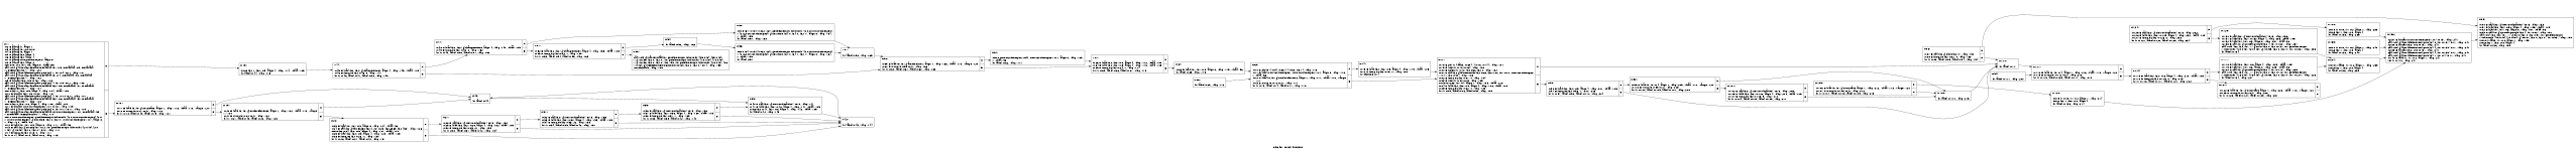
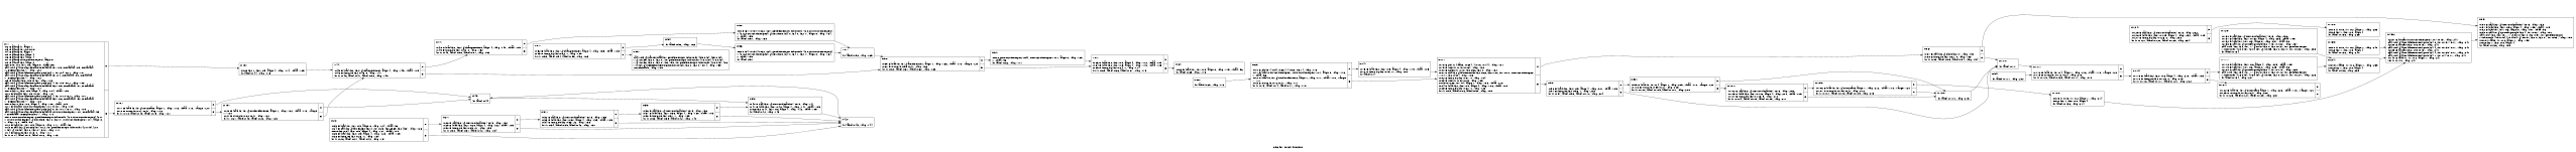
  digraph {
    label="CFG for 'touch' function"
    rankdir=LR
    node [shape=record]
    edge [tailport=s0]
    n1 [label="{%1:\l  %2 = alloca i1, align 1\l  %3 = alloca i8*, struct 8\l  %4 = alloca i8, align 1\l  %5 = alloca i32, align 4\l  %6 = alloca i32, align 4\l  %7 = alloca %struct.timespec*, align 8\l  %8 = alloca i32, align 4\l  store i8* %0, i8** %3, align 8, !tbaa !96\l  call void @llvm.dbg.declare(metadata i8** %3, metadata !89, metadata\l... !DIExpression()), !dbg !100\l  call void @llvm.lifetime.start.p0i8(i64 1, i8* %4) #11, !dbg !101\l  call void @llvm.dbg.declare(metadata i8* %4, metadata !90, metadata\l... !DIExpression()), !dbg !102\l  %9 = bitcast i32* %5 to i8*, !dbg !103\l  call void @llvm.lifetime.start.p0i8(i64 4, i8* %9) #11, !dbg !103\l  call void @llvm.dbg.declare(metadata i32* %5, metadata !91, metadata\l... !DIExpression()), !dbg !104\l  store i32 -1, i32* %5, align 4, !dbg !104, !tbaa !105\l  %10 = bitcast i32* %6 to i8*, !dbg !107\l  call void @llvm.lifetime.start.p0i8(i64 4, i8* %10) #11, !dbg !107\l  call void @llvm.dbg.declare(metadata i32* %6, metadata !92, metadata\l... !DIExpression()), !dbg !108\l  store i32 0, i32* %6, align 4, !dbg !108, !tbaa !105\l  %11 = bitcast %struct.timespec** %7 to i8*, !dbg !109\l  call void @llvm.lifetime.start.p0i8(i64 8, i8* %11) #11, !dbg !109\l  call void @llvm.dbg.declare(metadata %struct.timespec** %7, metadata !93,\l... metadata !DIExpression()), !dbg !110\l  store %struct.timespec* getelementptr inbounds ([2 x %struct.timespec], [2 x\l... %struct.timespec]* @newtime, i32 0, i32 0), %struct.timespec** %7, align 8,\l... !dbg !110, !tbaa !96\l  %12 = load i8*, i8** %3, align 8, !dbg !111, !tbaa !96\l  %13 = call i32 @strcmp(i8* %12, i8* getelementptr inbounds ([2 x i8], [2 x\l... i8]* @.str.54, i32 0, i32 0)) #12, !dbg !111\l  %14 = icmp eq i32 %13, 0, !dbg !111\l  br i1 %14, label %15, label %16, !dbg !113\l|{<s0>T|<s1>F}}"]
    n2 [label="{%15:\l\l  store i32 1, i32* %5, align 4, !dbg !114, !tbaa !105\l  br label %44, !dbg !115\l}"]
    n3 [label="{%16:\l\l  %17 = load i8, i8* @no_create, align 1, !dbg !116, !tbaa !118, !range !120\l  %18 = trunc i8 %17 to i1, !dbg !116\l  br i1 %18, label %43, label %19, !dbg !121\l|{<s0>T|<s1>F}}"]
    n4 [label="{%44:\l\l  %45 = load i32, i32* @change_times, align 4, !dbg !145, !tbaa !105\l  %46 = icmp ne i32 %45, 3, !dbg !147\l  br i1 %46, label %47, label %58, !dbg !148\l|{<s0>T|<s1>F}}"]
    n5 [label="{%43:\l\l  br label %44\l}"]
    n6 [label="{%19:\l\l  %20 = load i8, i8* @no_dereference, align 1, !dbg !122, !tbaa !118, !range\l... !120\l  %21 = trunc i8 %20 to i1, !dbg !122\l  br i1 %21, label %43, label %22, !dbg !123\l|{<s0>T|<s1>F}}"]
    n7 [label="{%47:\l\l  %48 = load i32, i32* @change_times, align 4, !dbg !149, !tbaa !105\l  %49 = icmp eq i32 %48, 2, !dbg !152\l  br i1 %49, label %50, label %51, !dbg !153\l|{<s0>T|<s1>F}}"]
    n8 [label="{%58:\l\l  %59 = load i8, i8* @amtime_now, align 1, !dbg !166, !tbaa !118, !range !120\l  %60 = trunc i8 %59 to i1, !dbg !166\l  br i1 %60, label %61, label %62, !dbg !168\l|{<s0>T|<s1>F}}"]
    n9 [label="{%39:\l\l  %40 = call i32* @__errno_location() #13, !dbg !141\l  %41 = load i32, i32* %40, align 4, !dbg !141, !tbaa !105\l  store i32 %41, i32* %6, align 4, !dbg !142, !tbaa !105\l  br label %42, !dbg !143\l}"]
    n10 [label="{%22:\l\l  %23 = load i8*, i8** %3, align 8, !dbg !124, !tbaa !96\l  %24 = call i32 @fd_reopen(i32 0, i8* %23, i32 2369, i32 438), !dbg !126\l  store i32 %24, i32* %5, align 4, !dbg !127, !tbaa !105\l  %25 = load i32, i32* %5, align 4, !dbg !128, !tbaa !105\l  %26 = icmp eq i32 %25, -1, !dbg !130\l  br i1 %26, label %27, label %42, !dbg !131\l|{<s0>T|<s1>F}}"]
    n11 [label="{%50:\l\l  store i64 1073741822, i64* getelementptr inbounds ([2 x %struct.timespec],\l... [2 x %struct.timespec]* @newtime, i64 0, i64 0, i32 1), align 8, !dbg !154,\l... !tbaa !155\l  br label %57, !dbg !158\l}"]
    n12 [label="{%51:\l\l  %52 = load i32, i32* @change_times, align 4, !dbg !159, !tbaa !105\l  %53 = icmp eq i32 %52, 1, !dbg !159\l  br i1 %53, label %54, label %55, !dbg !163\l|{<s0>T|<s1>F}}"]
    n13 [label="{%61:\l\l  store %struct.timespec* null, %struct.timespec** %7, align 8, !dbg !169,\l... !tbaa !96\l  br label %62, !dbg !171\l}"]
    n14 [label="{%62:\l\l  %63 = load i32, i32* %5, align 4, !dbg !172, !tbaa !105\l  %64 = load i32, i32* %5, align 4, !dbg !173, !tbaa !105\l  %65 = icmp eq i32 %64, 1, !dbg !174\l  br i1 %65, label %66, label %67, !dbg !173\l|{<s0>T|<s1>F}}"]
    n15 [label="{%27:\l\l  %28 = call i32* @__errno_location() #13, !dbg !132\l  %29 = load i32, i32* %28, align 4, !dbg !132, !tbaa !105\l  %30 = icmp ne i32 %29, 21, !dbg !133\l  br i1 %30, label %31, label %42, !dbg !134\l|{<s0>T|<s1>F}}"]
    n16 [label="{%42:\l\l  br label %43, !dbg !144\l}"]
    n17 [label="{%31:\l\l  %32 = call i32* @__errno_location() #13, !dbg !135\l  %33 = load i32, i32* %32, align 4, !dbg !135, !tbaa !105\l  %34 = icmp ne i32 %33, 22, !dbg !136\l  br i1 %34, label %35, label %42, !dbg !137\l|{<s0>T|<s1>F}}"]
    n18 [label="{%35:\l\l  %36 = call i32* @__errno_location() #13, !dbg !138\l  %37 = load i32, i32* %36, align 4, !dbg !138, !tbaa !105\l  %38 = icmp ne i32 %37, 1, !dbg !139\l  br i1 %38, label %39, label %42, !dbg !140\l|{<s0>T|<s1>F}}"]
    n19 [label="{%57:\l\l  br label %58, !dbg !165\l}"]
    n20 [label="{%54:\l\l  br label %56, !dbg !163\l}"]
    n21 [label="{%55:\l\l  call void @__assert_fail(i8* getelementptr inbounds ([25 x i8], [25 x i8]*\l... @.str.55, i32 0, i32 0), i8* getelementptr inbounds ([15 x i8], [15 x i8]*\l... @.str.56, i32 0, i32 0), i32 153, i8* getelementptr inbounds ([26 x i8], [26\l... x i8]* @__PRETTY_FUNCTION__.touch, i32 0, i32 0)) #14, !dbg !159\l  unreachable, !dbg !159\l}"]
    n22 [label="{%67:\l\l  %68 = load i8*, i8** %3, align 8, !dbg !175, !tbaa !96\l  br label %69, !dbg !173\l}"]
    n23 [label="{%56:\l\l  store i64 1073741822, i64* getelementptr inbounds ([2 x %struct.timespec],\l... [2 x %struct.timespec]* @newtime, i64 0, i64 1, i32 1), align 8, !dbg !164,\l... !tbaa !155\l  br label %57\l}"]
    n24 [label="{%66:\l\l  br label %69, !dbg !173\l}"]
    n25 [label="{%69:\l\l  %70 = phi i8* [ null, %66 ], [ %68, %67 ], !dbg !173\l  %71 = load %struct.timespec*, %struct.timespec** %7, align 8, !dbg !176,\l... !tbaa !96\l  %72 = load i8, i8* @no_dereference, align 1, !dbg !177, !tbaa !118, !range\l... !120\l  %73 = trunc i8 %72 to i1, !dbg !177\l  br i1 %73, label %74, label %77, !dbg !178\l|{<s0>T|<s1>F}}"]
-   n26 [label="{%74:\l\l  %75 = load i32, i32* %5, align 4, !dbg !179, !tbaa !105\l  %76 = icmp eq i32 %75, -1, !dbg !180\l  br lifetime %77\l}"]
+   n26 [label="{%74:\l\l  %75 = load i32, i32* %5, align 4, !dbg !179, !tbaa !105\l  %76 = icmp eq i32 %75, -1, !dbg !180\l  br label %77\l}"]
    n27 [label="{%77:\l\l  %78 = phi i1 [ false, %69 ], [ %76, %74 ], !dbg !181\l  %79 = zext i1 %78 to i64, !dbg !182\l  %80 = select i1 %78, i32 256, i32 0, !dbg !182\l  %81 = call i32 @fdutimensat(i32 %63, i32 -100, i8* %70, %struct.timespec*\l... %71, i32 %80), !dbg !183\l  %82 = icmp eq i32 %81, 0, !dbg !184\l  %83 = zext i1 %82 to i8, !dbg !185\l  store i8 %83, i8* %4, align 1, !dbg !185, !tbaa !118\l  %84 = load i32, i32* %5, align 4, !dbg !186, !tbaa !105\l  %85 = icmp eq i32 %84, 0, !dbg !188\l  br i1 %85, label %86, label %95, !dbg !189\l|{<s0>T|<s1>F}}"]
    n28 [label="{%86:\l\l  %87 = call i32 @close(i32 0), !dbg !190\l  %88 = icmp ne i32 %87, 0, !dbg !193\l  br i1 %88, label %89, label %94, !dbg !194\l|{<s0>T|<s1>F}}"]
-   n29 [label="{%95:\l\l  %96 = load i32, i32* %5, align 4, !dbg !201, !tbaa !105\l  %97 = icmp eq i32 %96, 1, !now !203\l  br i1 %97, label %98, label %110, !dbg !204\l|{<s0>T|<s1>F}}"]
+   n29 [label="{%95:\l\l  %96 = load i32, i32* %5, align 4, !dbg !201, !tbaa !105\l  %97 = icmp eq i32 %96, 1, !dbg !203\l  br i1 %97, label %98, label %110, !dbg !204\l|{<s0>T|<s1>F}}"]
    n30 [label="{%89:\l\l  %90 = call i32* @__errno_location() #13, !dbg !195\l  %91 = load i32, i32* %90, align 4, !dbg !195, !tbaa !105\l  %92 = load i8*, i8** %3, align 8, !dbg !197, !tbaa !96\l  %93 = call i8* @quotearg_style(i32 4, i8* %92), !dbg !197\l  call void (i32, i32, i8*, ...) @error(i32 0, i32 %91, i8* getelementptr\l... inbounds ([19 x i8], [19 x i8]* @.str.57, i32 0, i32 0), i8* %93), !dbg !198\l  store i1 false, i1* %2, align 1, !dbg !199\l  store i32 1, i32* %8, align 4\l  br label %136, !dbg !199\l}"]
    n31 [label="{%110:\l\l  br label %111\l}"]
    n32 [label="{%98:\l\l  %99 = load i8, i8* %4, align 1, !dbg !205, !tbaa !118, !range !120\l  %100 = trunc i8 %99 to i1, !dbg !205\l  br i1 %100, label %109, label %101, !dbg !208\l|{<s0>T|<s1>F}}"]
    n33 [label="{%94:\l\l  br label %111, !dbg !200\l}"]
    n34 [label="{%111:\l\l  %112 = load i8, i8* %4, align 1, !dbg !216, !tbaa !118, !range !120\l  %113 = trunc i8 %112 to i1, !dbg !216\l  br i1 %113, label %135, label %114, !dbg !218\l|{<s0>T|<s1>F}}"]
    n35 [label="{%109:\l\l  br label %110, !dbg !215\l}"]
    n36 [label="{%101:\l\l  %102 = call i32* @__errno_location() #13, !dbg !209\l  %103 = load i32, i32* %102, align 4, !dbg !209, !tbaa !105\l  %104 = icmp eq i32 %103, 9, !dbg !210\l  br i1 %104, label %105, label %109, !dbg !211\l|{<s0>T|<s1>F}}"]
    n37 [label="{%136:\l\l  %137 = bitcast %struct.timespec** %7 to i8*, !dbg !241\l  call void @llvm.lifetime.end.p0i8(i64 8, i8* %137) #11, !dbg !241\l  %138 = bitcast i32* %6 to i8*, !dbg !241\l  call void @llvm.lifetime.end.p0i8(i64 4, i8* %138) #11, !dbg !241\l  %139 = bitcast i32* %5 to i8*, !dbg !241\l  call void @llvm.lifetime.end.p0i8(i64 4, i8* %139) #11, !dbg !241\l  call void @llvm.lifetime.end.p0i8(i64 1, i8* %4) #11, !dbg !241\l  %140 = load i1, i1* %2, align 1, !dbg !241\l  ret i1 %140, !dbg !241\l}"]
    n38 [label="{%114:\l\l  %115 = load i32, i32* %6, align 4, !dbg !219, !tbaa !105\l  %116 = icmp ne i32 %115, 0, !dbg !219\l  br i1 %116, label %117, label %121, !dbg !222\l|{<s0>T|<s1>F}}"]
    n39 [label="{%135:\l\l  store i1 true, i1* %2, align 1, !dbg !240\l  store i32 1, i32* %8, align 4\l  br label %136, !dbg !240\l}"]
    n40 [label="{%117:\l\l  %118 = load i32, i32* %6, align 4, !dbg !223, !tbaa !105\l  %119 = load i8*, i8** %3, align 8, !dbg !225, !tbaa !96\l  %120 = call i8* @quotearg_style(i32 4, i8* %119), !dbg !225\l  call void (i32, i32, i8*, ...) @error(i32 0, i32 %118, i8* getelementptr\l... inbounds ([16 x i8], [16 x i8]* @.str.58, i32 0, i32 0), i8* %120), !dbg !226\l  br label %134, !dbg !227\l}"]
    n41 [label="{%121:\l\l  %122 = load i8, i8* @no_create, align 1, !dbg !228, !tbaa !118, !range !120\l  %123 = trunc i8 %122 to i1, !dbg !228\l  br i1 %123, label %124, label %129, !dbg !231\l|{<s0>T|<s1>F}}"]
    n42 [label="{%105:\l\l  %106 = load i8, i8* @no_create, align 1, !dbg !212, !tbaa !118, !range !120\l  %107 = trunc i8 %106 to i1, !dbg !212\l  br i1 %107, label %108, label %109, !dbg !213\l|{<s0>T|<s1>F}}"]
    n43 [label="{%108:\l\l  store i1 true, i1* %2, align 1, !dbg !214\l  store i32 1, i32* %8, align 4\l  br label %136, !dbg !214\l}"]
    n44 [label="{%134:\l\l  store i1 false, i1* %2, align 1, !dbg !239\l  store i32 1, i32* %8, align 4\l  br label %136, !dbg !239\l}"]
    n45 [label="{%124:\l\l  %125 = call i32* @__errno_location() #13, !dbg !232\l  %126 = load i32, i32* %125, align 4, !dbg !232, !tbaa !105\l  %127 = icmp eq i32 %126, 2, !dbg !233\l  br i1 %127, label %128, label %129, !dbg !234\l|{<s0>T|<s1>F}}"]
    n46 [label="{%129:\l\l  %130 = call i32* @__errno_location() #13, !dbg !236\l  %131 = load i32, i32* %130, align 4, !dbg !236, !tbaa !105\l  %132 = load i8*, i8** %3, align 8, !dbg !237, !tbaa !96\l  %133 = call i8* @quotearg_style(i32 4, i8* %132), !dbg !237\l  call void (i32, i32, i8*, ...) @error(i32 0, i32 %131, i8* getelementptr\l... inbounds ([20 x i8], [20 x i8]* @.str.59, i32 0, i32 0), i8* %133), !dbg !238\l  br label %134\l}"]
    n47 [label="{%128:\l\l  store i1 true, i1* %2, align 1, !dbg !235\l  store i32 1, i32* %8, align 4\l  br label %136, !dbg !235\l}"]
    n1 -> n2
    n1 -> n3 [tailport=s1]
    n2 -> n4
    n3 -> n5
    n3 -> n6 [tailport=s1]
    n4 -> n7
    n4 -> n8 [tailport=s1]
    n5 -> n9
    n6 -> n5
-   n6 -> n10 [tailport=s1]
+   n6 -> n4 [tailport=s1]
    n7 -> n11
-   n7 -> n12 [tailport=s1]
    n8 -> n13
    n8 -> n14 [tailport=s1]
    n9 -> n16
    n10 -> n15
    n10 -> n16 [tailport=s1]
    n11 -> n19
    n12 -> n20
    n12 -> n21 [tailport=s1]
    n13 -> n14
    n14 -> n22 [tailport=s1]
    n15 -> n16 [tailport=s1]
    n15 -> n17
    n16 -> n5
    n17 -> n16 [tailport=s1]
    n17 -> n18
    n18 -> n9
    n18 -> n16 [tailport=s1]
    n19 -> n8
    n20 -> n23
-   n22 -> n25
    n23 -> n19
    n24 -> n25
    n25 -> n26
    n25 -> n27 [tailport=s1]
    n26 -> n27
-   n27 -> n31
+   n27 -> n28
    n27 -> n29 [tailport=s1]
    n28 -> n30
    n28 -> n31 [tailport=s1]
    n29 -> n31 [tailport=s1]
    n29 -> n32
    n31 -> n34
    n32 -> n35
    n32 -> n36 [tailport=s1]
    n33 -> n34
    n34 -> n38 [tailport=s1]
    n35 -> n31
    n36 -> n35 [tailport=s1]
+   n36 -> n42
    n37 -> n30
    n38 -> n40
    n38 -> n41 [tailport=s1]
    n39 -> n37
    n40 -> n44
    n42 -> n35 [tailport=s1]
    n42 -> n43
    n43 -> n37
    n44 -> n37
-   n45 -> n46 [tailport=s1]
    n45 -> n47
    n46 -> n44
-   n47 -> n37
  }
